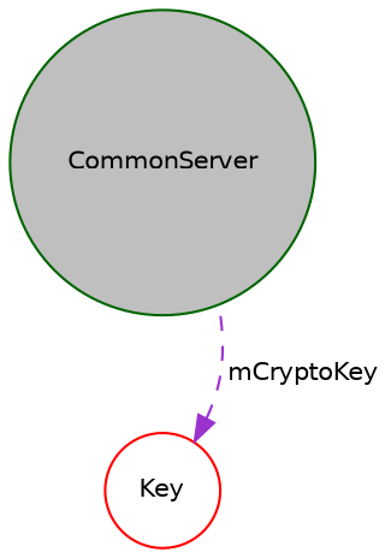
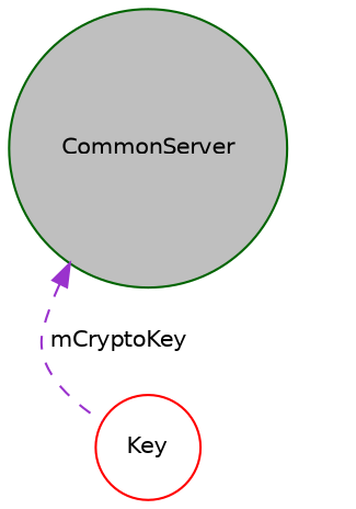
  digraph {
    node [fontname=Helvetica fontsize=10 shape=circle style=filled]
    n1 [color=darkgreen fillcolor=grey75 fontcolor=black height=0.2 label=CommonServer width=0.4]
    n2 [color=red fillcolor=white height=0.2 label=Key width=0.4]
-   n2 -> n1 [color=darkorchid3 dir=back fontname=Helvetica fontsize=10 label=" mCryptoKey" labelfontname=Helvetica labelfontsize=10 style=dashed]
+   n1 -> n2 [color=darkorchid3 dir=back fontname=Helvetica fontsize=10 label=" mCryptoKey" labelfontname=Helvetica labelfontsize=10 style=dashed]
  }
